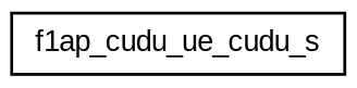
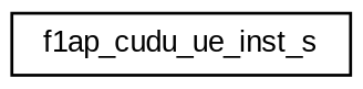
  digraph {
    rankdir=LR
    fontname="Liberation Sans"
-   n1 [color=black fillcolor=white fontname="Liberation Sans" fontsize=10 height=0.2 label=f1ap_cudu_ue_cudu_s shape=record style=filled width=0.4]
+   n1 [color=black fillcolor=white fontname="Liberation Sans" fontsize=10 height=0.2 label=f1ap_cudu_ue_inst_s shape=record style=filled width=0.4]
  }
